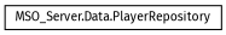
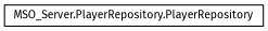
  digraph {
    rankdir=LR
    fontname="Fira Sans"
-   n1 [color=black fillcolor=white fontname="Fira Sans" fontsize=10 height=0.2 label="MSO_Server.Data.PlayerRepository" shape=record style=filled width=0.4]
+   n1 [color=black fillcolor=white fontname="Fira Sans" fontsize=10 height=0.2 label="MSO_Server.PlayerRepository.PlayerRepository" shape=record style=filled width=0.4]
  }
